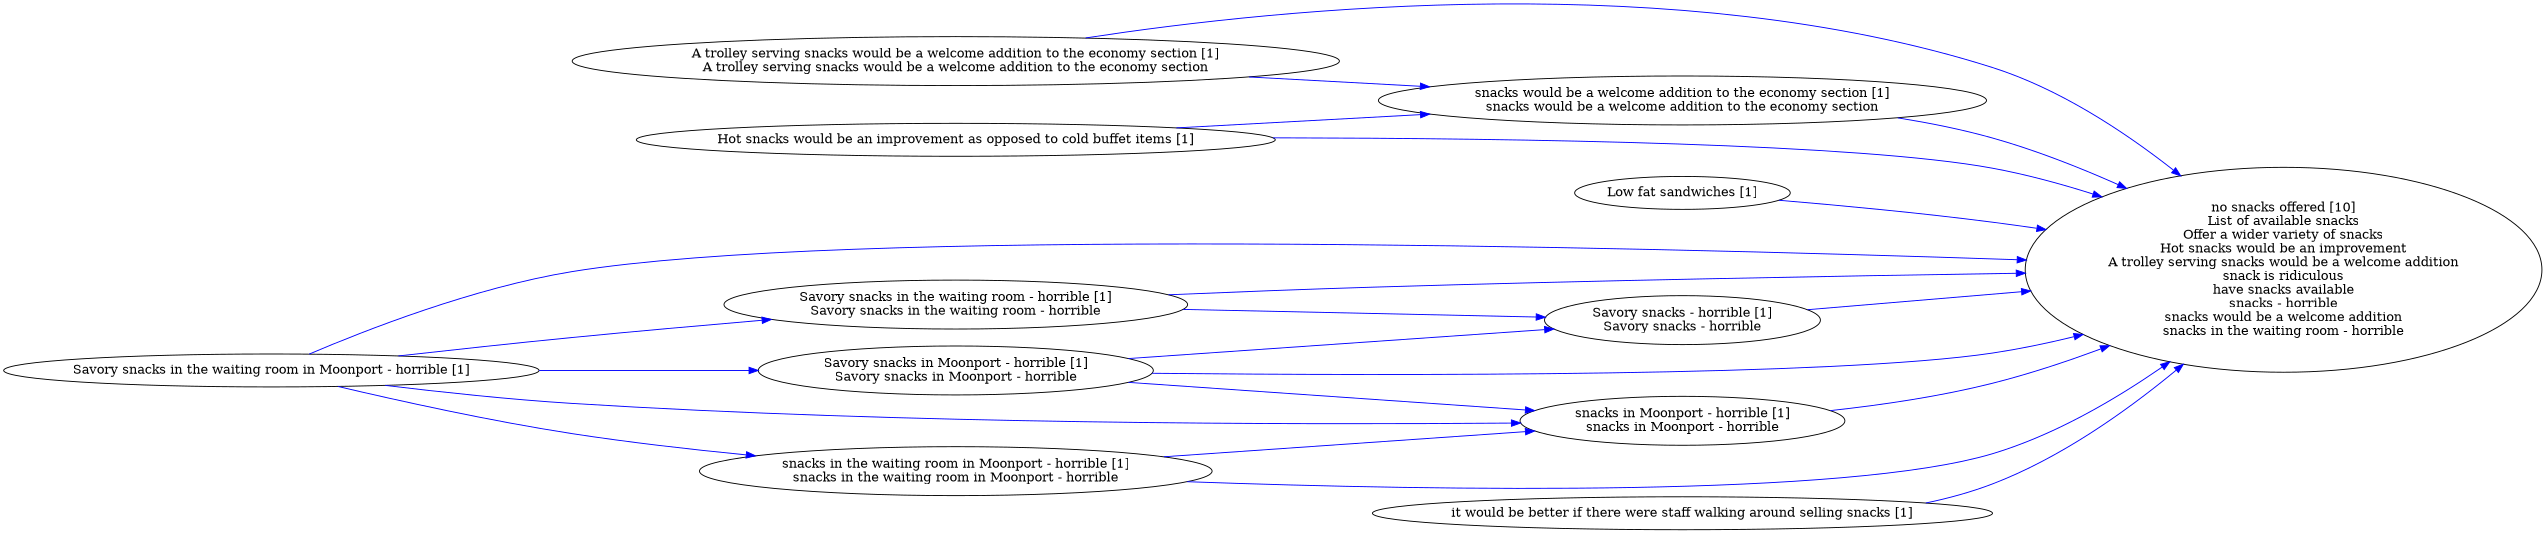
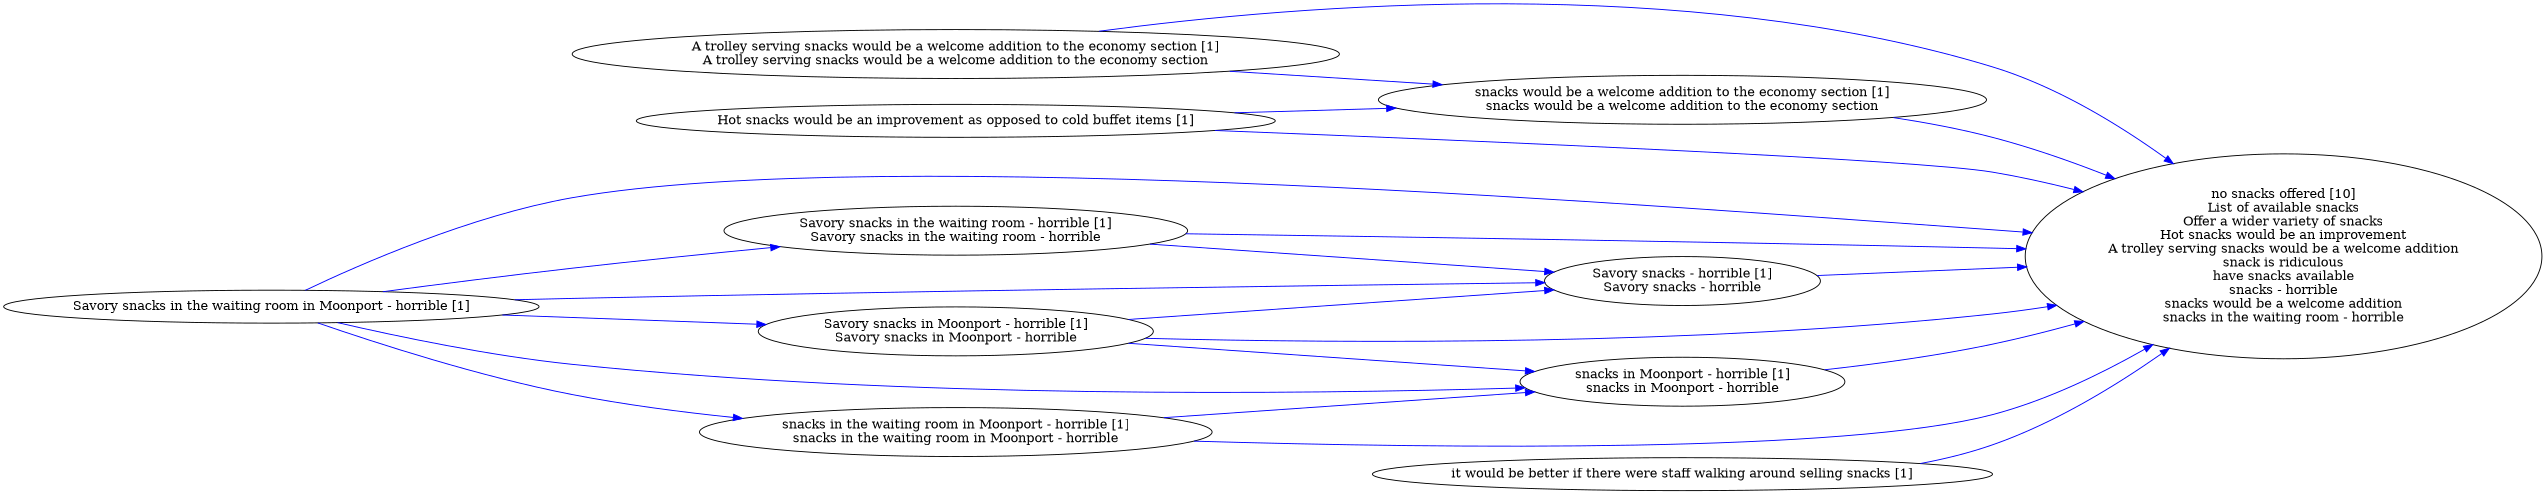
  digraph {
    rankdir=LR
    edge [color=blue]
    "A trolley serving snacks would be a welcome addition to the economy section [1]\nA trolley serving snacks would be a welcome addition to the economy section"
    "no snacks offered [10]\nList of available snacks\nOffer a wider variety of snacks\nHot snacks would be an improvement\nA trolley serving snacks would be a welcome addition\nsnack is ridiculous\nhave snacks available\nsnacks - horrible\nsnacks would be a welcome addition\nsnacks in the waiting room - horrible"
    "snacks would be a welcome addition to the economy section [1]\nsnacks would be a welcome addition to the economy section"
    "Hot snacks would be an improvement as opposed to cold buffet items [1]"
-   "Low fat sandwiches [1]"
    "Savory snacks in the waiting room in Moonport - horrible [1]"
    "Savory snacks in Moonport - horrible [1]\nSavory snacks in Moonport - horrible"
    "Savory snacks - horrible [1]\nSavory snacks - horrible"
    "snacks in Moonport - horrible [1]\nsnacks in Moonport - horrible"
    "Savory snacks in the waiting room - horrible [1]\nSavory snacks in the waiting room - horrible"
    "snacks in the waiting room in Moonport - horrible [1]\nsnacks in the waiting room in Moonport - horrible"
    "it would be better if there were staff walking around selling snacks [1]"
    "A trolley serving snacks would be a welcome addition to the economy section [1]\nA trolley serving snacks would be a welcome addition to the economy section" -> "no snacks offered [10]\nList of available snacks\nOffer a wider variety of snacks\nHot snacks would be an improvement\nA trolley serving snacks would be a welcome addition\nsnack is ridiculous\nhave snacks available\nsnacks - horrible\nsnacks would be a welcome addition\nsnacks in the waiting room - horrible"
    "A trolley serving snacks would be a welcome addition to the economy section [1]\nA trolley serving snacks would be a welcome addition to the economy section" -> "snacks would be a welcome addition to the economy section [1]\nsnacks would be a welcome addition to the economy section"
    "snacks would be a welcome addition to the economy section [1]\nsnacks would be a welcome addition to the economy section" -> "no snacks offered [10]\nList of available snacks\nOffer a wider variety of snacks\nHot snacks would be an improvement\nA trolley serving snacks would be a welcome addition\nsnack is ridiculous\nhave snacks available\nsnacks - horrible\nsnacks would be a welcome addition\nsnacks in the waiting room - horrible"
    "Hot snacks would be an improvement as opposed to cold buffet items [1]" -> "no snacks offered [10]\nList of available snacks\nOffer a wider variety of snacks\nHot snacks would be an improvement\nA trolley serving snacks would be a welcome addition\nsnack is ridiculous\nhave snacks available\nsnacks - horrible\nsnacks would be a welcome addition\nsnacks in the waiting room - horrible"
    "Hot snacks would be an improvement as opposed to cold buffet items [1]" -> "snacks would be a welcome addition to the economy section [1]\nsnacks would be a welcome addition to the economy section"
-   "Low fat sandwiches [1]" -> "no snacks offered [10]\nList of available snacks\nOffer a wider variety of snacks\nHot snacks would be an improvement\nA trolley serving snacks would be a welcome addition\nsnack is ridiculous\nhave snacks available\nsnacks - horrible\nsnacks would be a welcome addition\nsnacks in the waiting room - horrible"
    "Savory snacks in the waiting room in Moonport - horrible [1]" -> "no snacks offered [10]\nList of available snacks\nOffer a wider variety of snacks\nHot snacks would be an improvement\nA trolley serving snacks would be a welcome addition\nsnack is ridiculous\nhave snacks available\nsnacks - horrible\nsnacks would be a welcome addition\nsnacks in the waiting room - horrible"
    "Savory snacks in the waiting room in Moonport - horrible [1]" -> "Savory snacks in Moonport - horrible [1]\nSavory snacks in Moonport - horrible"
+   "Savory snacks in the waiting room in Moonport - horrible [1]" -> "Savory snacks - horrible [1]\nSavory snacks - horrible"
    "Savory snacks in the waiting room in Moonport - horrible [1]" -> "snacks in Moonport - horrible [1]\nsnacks in Moonport - horrible"
    "Savory snacks in the waiting room in Moonport - horrible [1]" -> "Savory snacks in the waiting room - horrible [1]\nSavory snacks in the waiting room - horrible"
    "Savory snacks in the waiting room in Moonport - horrible [1]" -> "snacks in the waiting room in Moonport - horrible [1]\nsnacks in the waiting room in Moonport - horrible"
    "Savory snacks in Moonport - horrible [1]\nSavory snacks in Moonport - horrible" -> "no snacks offered [10]\nList of available snacks\nOffer a wider variety of snacks\nHot snacks would be an improvement\nA trolley serving snacks would be a welcome addition\nsnack is ridiculous\nhave snacks available\nsnacks - horrible\nsnacks would be a welcome addition\nsnacks in the waiting room - horrible"
    "Savory snacks in Moonport - horrible [1]\nSavory snacks in Moonport - horrible" -> "Savory snacks - horrible [1]\nSavory snacks - horrible"
    "Savory snacks in Moonport - horrible [1]\nSavory snacks in Moonport - horrible" -> "snacks in Moonport - horrible [1]\nsnacks in Moonport - horrible"
    "Savory snacks - horrible [1]\nSavory snacks - horrible" -> "no snacks offered [10]\nList of available snacks\nOffer a wider variety of snacks\nHot snacks would be an improvement\nA trolley serving snacks would be a welcome addition\nsnack is ridiculous\nhave snacks available\nsnacks - horrible\nsnacks would be a welcome addition\nsnacks in the waiting room - horrible"
    "snacks in Moonport - horrible [1]\nsnacks in Moonport - horrible" -> "no snacks offered [10]\nList of available snacks\nOffer a wider variety of snacks\nHot snacks would be an improvement\nA trolley serving snacks would be a welcome addition\nsnack is ridiculous\nhave snacks available\nsnacks - horrible\nsnacks would be a welcome addition\nsnacks in the waiting room - horrible"
    "Savory snacks in the waiting room - horrible [1]\nSavory snacks in the waiting room - horrible" -> "no snacks offered [10]\nList of available snacks\nOffer a wider variety of snacks\nHot snacks would be an improvement\nA trolley serving snacks would be a welcome addition\nsnack is ridiculous\nhave snacks available\nsnacks - horrible\nsnacks would be a welcome addition\nsnacks in the waiting room - horrible"
    "Savory snacks in the waiting room - horrible [1]\nSavory snacks in the waiting room - horrible" -> "Savory snacks - horrible [1]\nSavory snacks - horrible"
    "snacks in the waiting room in Moonport - horrible [1]\nsnacks in the waiting room in Moonport - horrible" -> "no snacks offered [10]\nList of available snacks\nOffer a wider variety of snacks\nHot snacks would be an improvement\nA trolley serving snacks would be a welcome addition\nsnack is ridiculous\nhave snacks available\nsnacks - horrible\nsnacks would be a welcome addition\nsnacks in the waiting room - horrible"
    "snacks in the waiting room in Moonport - horrible [1]\nsnacks in the waiting room in Moonport - horrible" -> "snacks in Moonport - horrible [1]\nsnacks in Moonport - horrible"
    "it would be better if there were staff walking around selling snacks [1]" -> "no snacks offered [10]\nList of available snacks\nOffer a wider variety of snacks\nHot snacks would be an improvement\nA trolley serving snacks would be a welcome addition\nsnack is ridiculous\nhave snacks available\nsnacks - horrible\nsnacks would be a welcome addition\nsnacks in the waiting room - horrible"
  }
